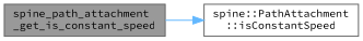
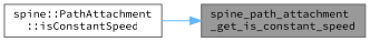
  digraph {
    rankdir=LR
    fontname="Source Code Pro"
    node [fontname="Source Code Pro" fontsize=10 shape=box style=filled]
    n1 [color=gray40 fillcolor=grey60 fontcolor=black height=0.2 label="spine_path_attachment\l_get_is_constant_speed" width=0.4]
    n2 [color=grey40 fillcolor=white height=0.2 label="spine::PathAttachment\l::isConstantSpeed" width=0.4]
-   n1 -> n2 [color=steelblue1 fontname="Source Code Pro" fontsize=10 labelfontname=Helvetica labelfontsize=10 style=solid]
+   n2 -> n1 [color=steelblue1 fontname="Source Code Pro" fontsize=10 labelfontname=Helvetica labelfontsize=10 style=solid]
  }
